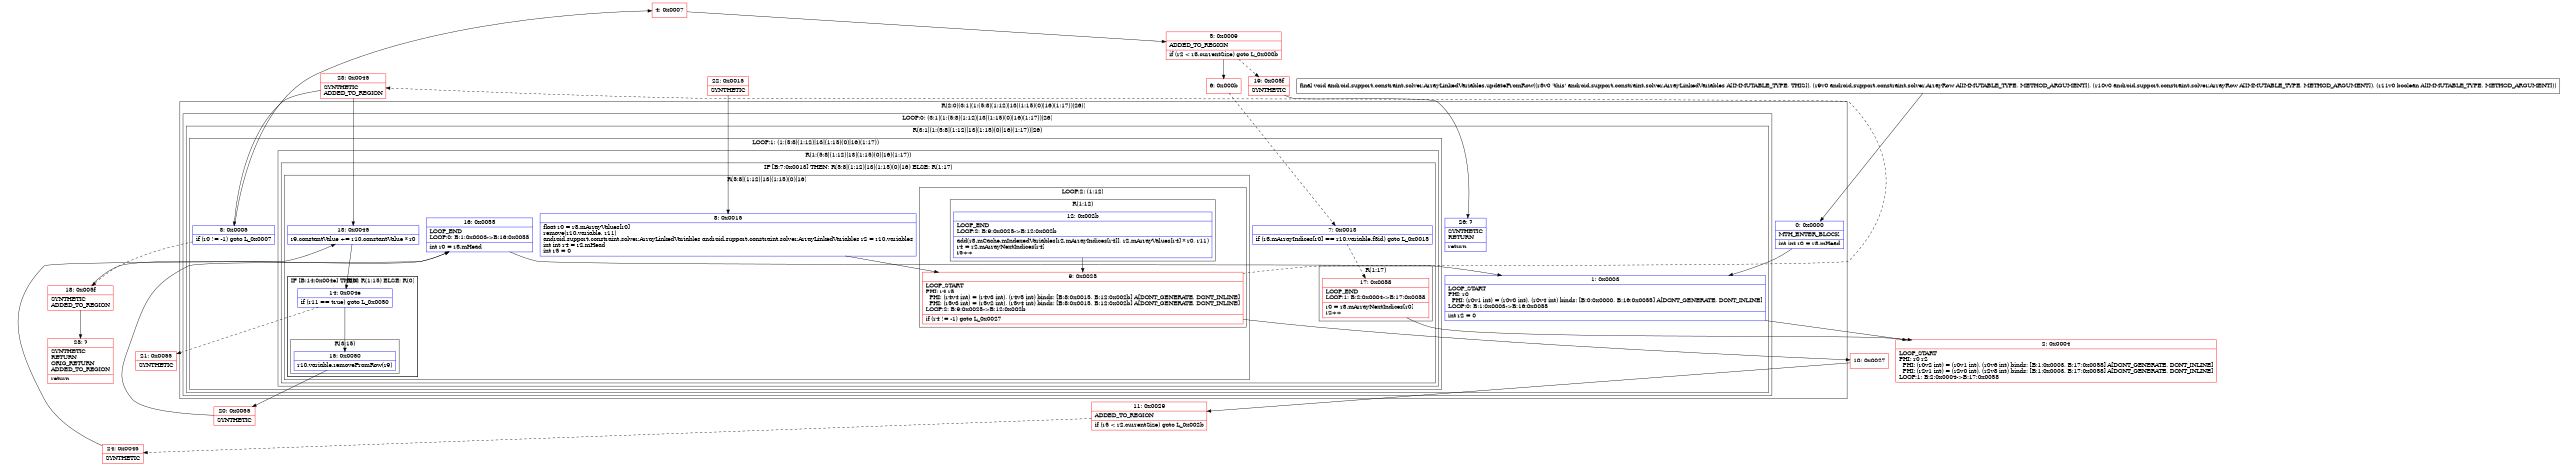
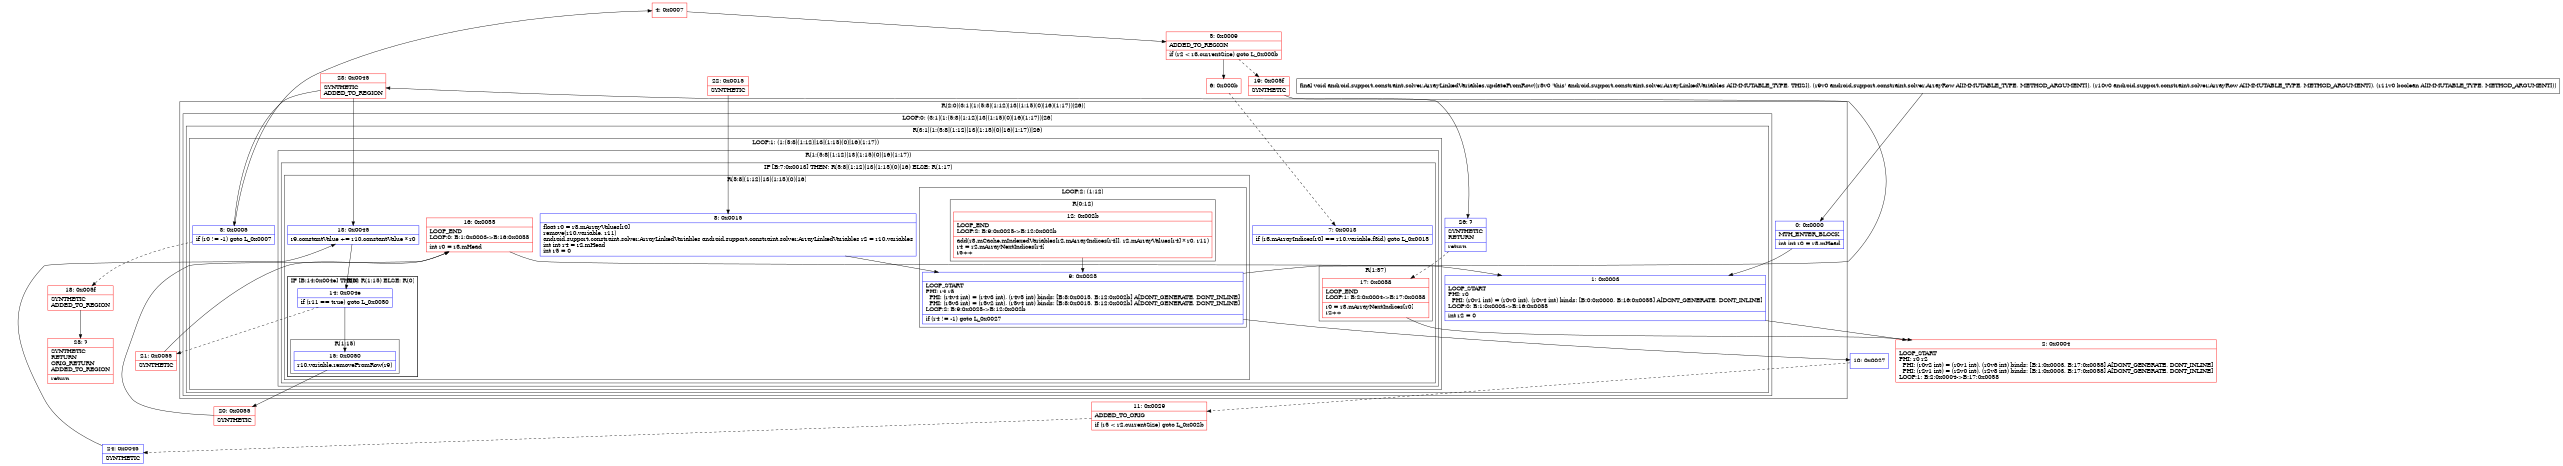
  digraph {
    node [color=red shape=record]
-   n1 [color=blue label="{12\:\ 0x002b|LOOP_END\lLOOP:2: B:9:0x0025\-\>B:12:0x002b\l|add(r8.mCache.mIndexedVariables[r2.mArrayIndices[r4]], r2.mArrayValues[r4] * r0, r11)\lr4 = r2.mArrayNextIndices[r4]\lr5++\l}"]
-   n2 [label="{9\:\ 0x0025|LOOP_START\lPHI: r4 r5 \l  PHI: (r4v4 int) = (r4v3 int), (r4v5 int) binds: [B:8:0x0015, B:12:0x002b] A[DONT_GENERATE, DONT_INLINE]\l  PHI: (r5v3 int) = (r5v2 int), (r5v4 int) binds: [B:8:0x0015, B:12:0x002b] A[DONT_GENERATE, DONT_INLINE]\lLOOP:2: B:9:0x0025\-\>B:12:0x002b\l|if (r4 != \-1) goto L_0x0027\l}"]
+   n1 [label="{12\:\ 0x002b|LOOP_END\lLOOP:2: B:9:0x0025\-\>B:12:0x002b\l|add(r8.mCache.mIndexedVariables[r2.mArrayIndices[r4]], r2.mArrayValues[r4] * r0, r11)\lr4 = r2.mArrayNextIndices[r4]\lr5++\l}"]
+   n2 [color=blue label="{9\:\ 0x0025|LOOP_START\lPHI: r4 r5 \l  PHI: (r4v4 int) = (r4v3 int), (r4v5 int) binds: [B:8:0x0015, B:12:0x002b] A[DONT_GENERATE, DONT_INLINE]\l  PHI: (r5v3 int) = (r5v2 int), (r5v4 int) binds: [B:8:0x0015, B:12:0x002b] A[DONT_GENERATE, DONT_INLINE]\lLOOP:2: B:9:0x0025\-\>B:12:0x002b\l|if (r4 != \-1) goto L_0x0027\l}"]
    n3 [color=blue label="{15\:\ 0x0050|r10.variable.removeFromRow(r9)\l}"]
    n4 [color=blue label="{14\:\ 0x004e|if (r11 == true) goto L_0x0050\l}"]
    n5 [color=blue label="{8\:\ 0x0015|float r0 = r8.mArrayValues[r0]\lremove(r10.variable, r11)\landroid.support.constraint.solver.ArrayLinkedVariables android.support.constraint.solver.ArrayLinkedVariables r2 = r10.variables\lint int r4 = r2.mHead\lint r5 = 0\l}"]
    n6 [color=blue label="{13\:\ 0x0045|r9.constantValue += r10.constantValue * r0\l}"]
-   n7 [color=blue label="{16\:\ 0x0055|LOOP_END\lLOOP:0: B:1:0x0003\-\>B:16:0x0055\l|int r0 = r8.mHead\l}"]
+   n7 [label="{16\:\ 0x0055|LOOP_END\lLOOP:0: B:1:0x0003\-\>B:16:0x0055\l|int r0 = r8.mHead\l}"]
    n8 [label="{17\:\ 0x0058|LOOP_END\lLOOP:1: B:2:0x0004\-\>B:17:0x0058\l|r0 = r8.mArrayNextIndices[r0]\lr2++\l}"]
    n9 [color=blue label="{7\:\ 0x0013|if (r8.mArrayIndices[r0] == r10.variable.f3id) goto L_0x0015\l}"]
    n10 [color=blue label="{3\:\ 0x0005|if (r0 != \-1) goto L_0x0007\l}"]
    n11 [color=blue label="{1\:\ 0x0003|LOOP_START\lPHI: r0 \l  PHI: (r0v1 int) = (r0v0 int), (r0v4 int) binds: [B:0:0x0000, B:16:0x0055] A[DONT_GENERATE, DONT_INLINE]\lLOOP:0: B:1:0x0003\-\>B:16:0x0055\l|int r2 = 0\l}"]
    n12 [color=blue label="{26\:\ ?|SYNTHETIC\lRETURN\l|return\l}"]
    n13 [color=blue label="{0\:\ 0x0000|MTH_ENTER_BLOCK\l|int int r0 = r8.mHead\l}"]
-   n14 [label="{10\:\ 0x0027}"]
+   n14 [color=blue label="{10\:\ 0x0027}"]
    n15 [label="{23\:\ 0x0045|SYNTHETIC\lADDED_TO_REGION\l}"]
    n16 [label="{20\:\ 0x0055|SYNTHETIC\l}"]
    n17 [label="{21\:\ 0x0055|SYNTHETIC\l}"]
    n18 [label="{2\:\ 0x0004|LOOP_START\lPHI: r0 r2 \l  PHI: (r0v2 int) = (r0v1 int), (r0v6 int) binds: [B:1:0x0003, B:17:0x0058] A[DONT_GENERATE, DONT_INLINE]\l  PHI: (r2v1 int) = (r2v0 int), (r2v8 int) binds: [B:1:0x0003, B:17:0x0058] A[DONT_GENERATE, DONT_INLINE]\lLOOP:1: B:2:0x0004\-\>B:17:0x0058\l}"]
    n19 [label="{4\:\ 0x0007}"]
    n20 [label="{18\:\ 0x005f|SYNTHETIC\lADDED_TO_REGION\l}"]
    n21 [label="{5\:\ 0x0009|ADDED_TO_REGION\l|if (r2 \< r8.currentSize) goto L_0x000b\l}"]
    n22 [label="{25\:\ ?|SYNTHETIC\lRETURN\lORIG_RETURN\lADDED_TO_REGION\l|return\l}"]
    n23 [label="{22\:\ 0x0015|SYNTHETIC\l}"]
-   n24 [label="{11\:\ 0x0029|ADDED_TO_REGION\l|if (r5 \< r2.currentSize) goto L_0x002b\l}"]
+   n24 [label="{11\:\ 0x0029|ADDED_TO_ORIG\l|if (r5 \< r2.currentSize) goto L_0x002b\l}"]
    n25 [label="{6\:\ 0x000b}"]
    n26 [label="{19\:\ 0x005f|SYNTHETIC\l}"]
-   n27 [label="{24\:\ 0x0045|SYNTHETIC\l}"]
+   n27 [color=blue label="{24\:\ 0x0045|SYNTHETIC\l}"]
    n28 [label="{final void android.support.constraint.solver.ArrayLinkedVariables.updateFromRow((r8v0 'this' android.support.constraint.solver.ArrayLinkedVariables A[IMMUTABLE_TYPE, THIS]), (r9v0 android.support.constraint.solver.ArrayRow A[IMMUTABLE_TYPE, METHOD_ARGUMENT]), (r10v0 android.support.constraint.solver.ArrayRow A[IMMUTABLE_TYPE, METHOD_ARGUMENT]), (r11v0 boolean A[IMMUTABLE_TYPE, METHOD_ARGUMENT])) }" color=""]
    subgraph cluster_1 {
      label="R(2:0|(3:1|(1:(5:8|(1:12)|13|(1:15)(0)|16)(1:17))|26))"
      n13
      subgraph cluster_2 {
        label="LOOP:0: (3:1|(1:(5:8|(1:12)|13|(1:15)(0)|16)(1:17))|26)"
        subgraph cluster_3 {
          label="R(3:1|(1:(5:8|(1:12)|13|(1:15)(0)|16)(1:17))|26)"
          n11
          n12
          subgraph cluster_4 {
            label="LOOP:1: (1:(5:8|(1:12)|13|(1:15)(0)|16)(1:17))"
            n10
            subgraph cluster_5 {
              label="R(1:(5:8|(1:12)|13|(1:15)(0)|16)(1:17))"
              subgraph cluster_6 {
                label="IF [B:7:0x0013] THEN: R(5:8|(1:12)|13|(1:15)(0)|16) ELSE: R(1:17)"
                n9
                subgraph cluster_7 {
                  label="R(5:8|(1:12)|13|(1:15)(0)|16)"
                  n5
                  n6
                  n7
                  subgraph cluster_8 {
                    label="LOOP:2: (1:12)"
                    n2
                    subgraph cluster_9 {
-                     label="R(1:12)"
+                     label="R(0:12)"
                      n1
                    }
                  }
                  subgraph cluster_10 {
                    label="IF [B:14:0x004e] THEN: R(1:15) ELSE: R(0)"
                    n4
                    subgraph cluster_11 {
-                     label="R(3:15)"
+                     label="R(1:15)"
                      n3
                    }
                    subgraph cluster_12 {
                      label="R(0)"
                    }
                  }
                }
                subgraph cluster_13 {
-                 label="R(1:17)"
+                 label="R(1:57)"
                  n8
                }
              }
            }
          }
        }
      }
    }
    n1 -> n2
    n2 -> n14
-   n2 -> n15 [style=dashed]
+   n2 -> n15 [style=solid]
    n3 -> n16
    n4 -> n3
    n4 -> n17 [style=dashed]
    n5 -> n2
    n6 -> n4
    n7 -> n11
    n8 -> n18
-   n9 -> n8 [style=dashed]
+   n12 -> n8 [style=dashed]
    n10 -> n19
    n10 -> n20 [style=dashed]
    n11 -> n18
    n13 -> n11
-   n14 -> n24
+   n14 -> n24 [style=dashed]
    n15 -> n6
    n15 -> n10
    n16 -> n7
-   n20 -> n7
+   n17 -> n7
    n19 -> n21
    n20 -> n22
    n21 -> n25
    n21 -> n26 [style=dashed]
    n23 -> n5
    n24 -> n27 [style=dashed]
    n25 -> n9 [style=dashed]
    n26 -> n12
    n27 -> n6
    n28 -> n13
  }
